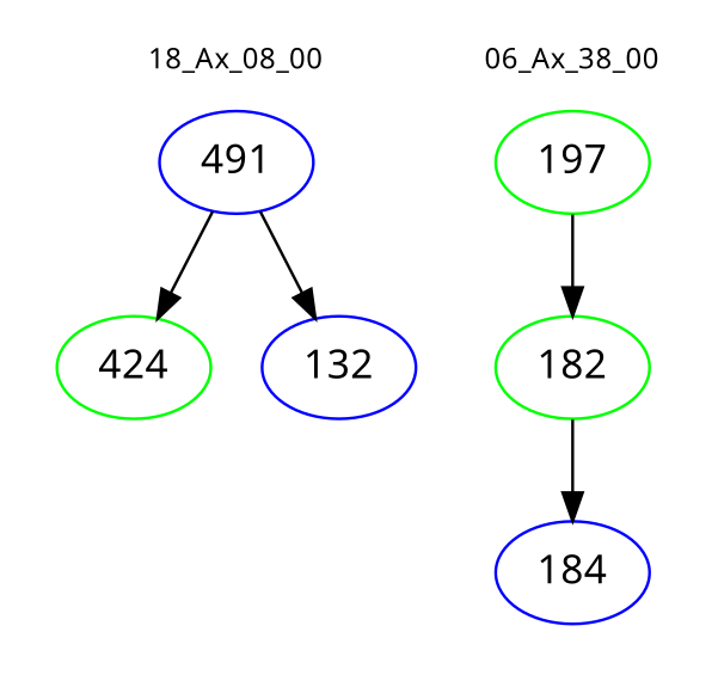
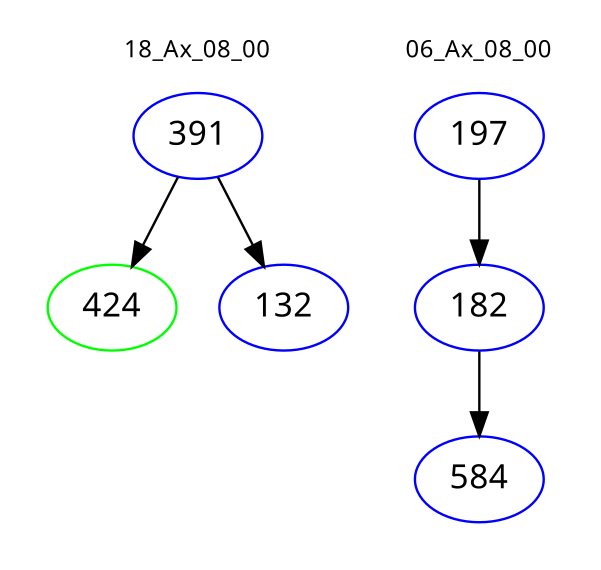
  digraph {
    fontname="Noto Sans"
    node [color=blue fontname="Noto Sans"]
    edge [color=black fontname="Noto Sans"]
-   n1 [label=491]
+   n1 [label=391]
    n2 [color=green label=424]
    n3 [label=132]
-   n4 [color=green label=182]
-   n5 [label=184]
-   n6 [color=green label=197]
+   n4 [label=182]
+   n5 [label=584]
+   n6 [label=197]
    subgraph cluster_1 {
      color=white
      fontsize=10
      label="18_Ax_08_00"
      n1
      n2
      n3
    }
    subgraph cluster_2 {
      color=white
      fontsize=10
-     label="06_Ax_38_00"
+     label="06_Ax_08_00"
      n4
      n5
      n6
    }
    n1 -> n2
    n1 -> n3
    n4 -> n5
    n6 -> n4
  }
